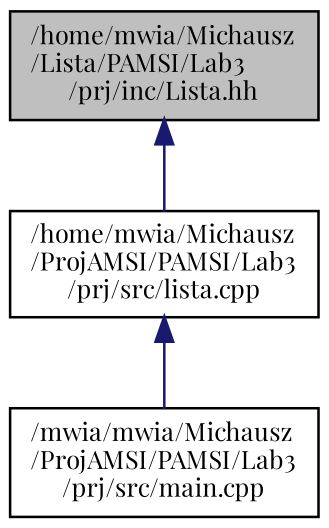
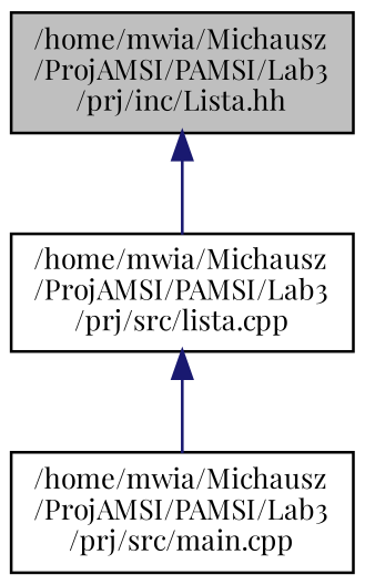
  digraph {
    fontname="Playfair Display"
    node [color=black fillcolor=white fontname="Playfair Display" fontsize=10 shape=record style=filled]
    edge [color=midnightblue dir=back fontname="Playfair Display" fontsize=10 labelfontname=Helvetica labelfontsize=10 style=solid]
-   n1 [fillcolor=grey75 fontcolor=black height=0.2 label="/home/mwia/Michausz\l/Lista/PAMSI/Lab3\l/prj/inc/Lista.hh" width=0.4]
+   n1 [fillcolor=grey75 fontcolor=black height=0.2 label="/home/mwia/Michausz\l/ProjAMSI/PAMSI/Lab3\l/prj/inc/Lista.hh" width=0.4]
    n2 [height=0.2 label="/home/mwia/Michausz\l/ProjAMSI/PAMSI/Lab3\l/prj/src/lista.cpp" width=0.4]
-   n3 [height=0.2 label="/mwia/mwia/Michausz\l/ProjAMSI/PAMSI/Lab3\l/prj/src/main.cpp" width=0.4]
+   n3 [height=0.2 label="/home/mwia/Michausz\l/ProjAMSI/PAMSI/Lab3\l/prj/src/main.cpp" width=0.4]
    n1 -> n2
    n2 -> n3
  }
